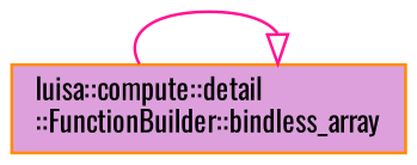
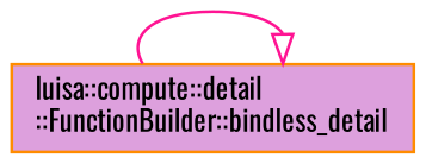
  digraph {
    rankdir=LR
    fontname=Oswald
-   n1 [color=darkorange fillcolor=plum fontcolor=black fontname=Oswald fontsize=10 height=0.2 label="luisa::compute::detail\l::FunctionBuilder::bindless_array" shape=box style=filled width=0.4]
+   n1 [color=darkorange fillcolor=plum fontcolor=black fontname=Oswald fontsize=10 height=0.2 label="luisa::compute::detail\l::FunctionBuilder::bindless_detail" shape=box style=filled width=0.4]
    n1 -> n1 [color=deeppink fontname=Oswald fontsize=10 labelfontname=Helvetica labelfontsize=10 style=solid arrowhead=onormal]
  }
